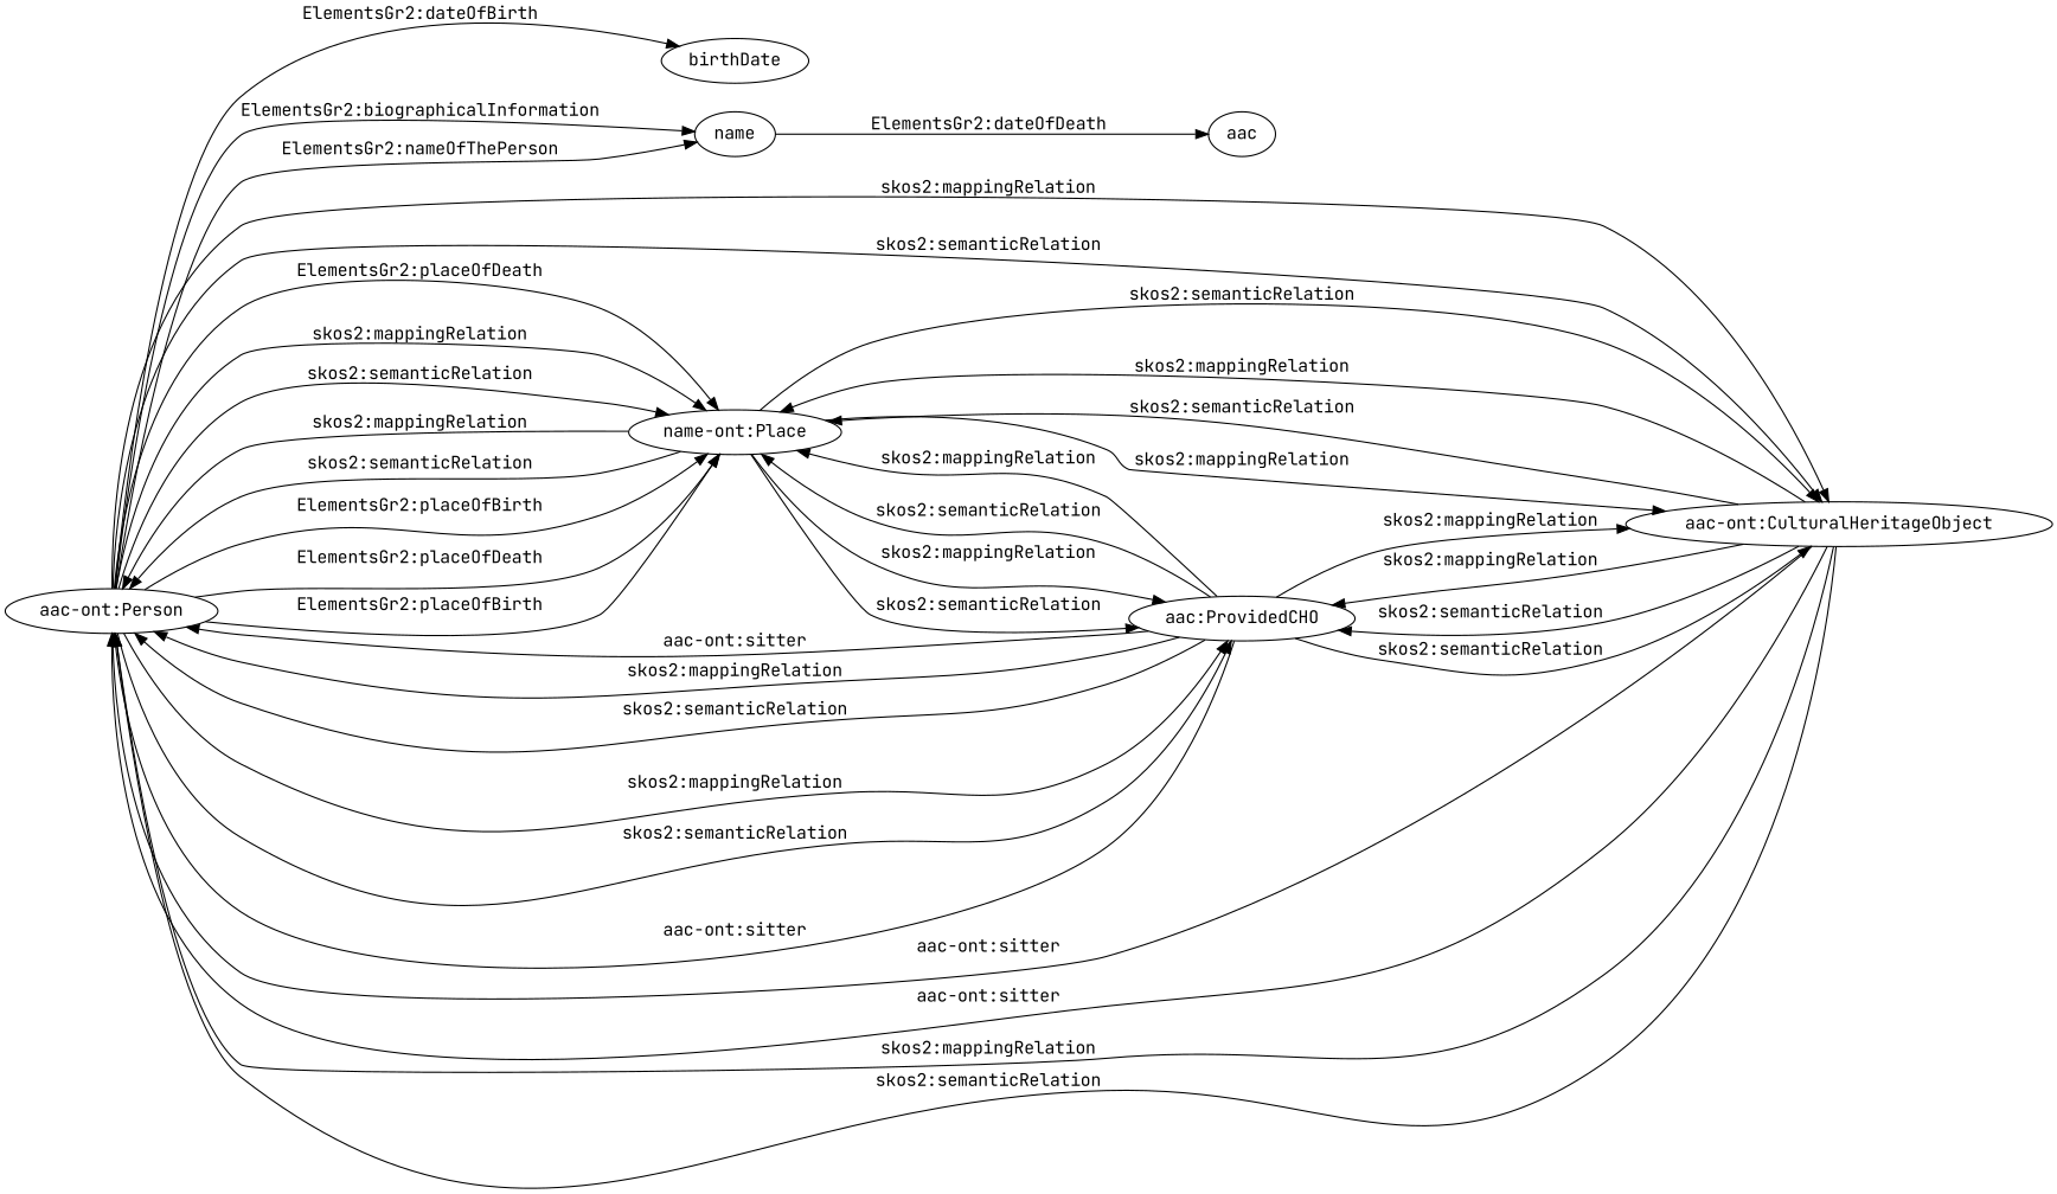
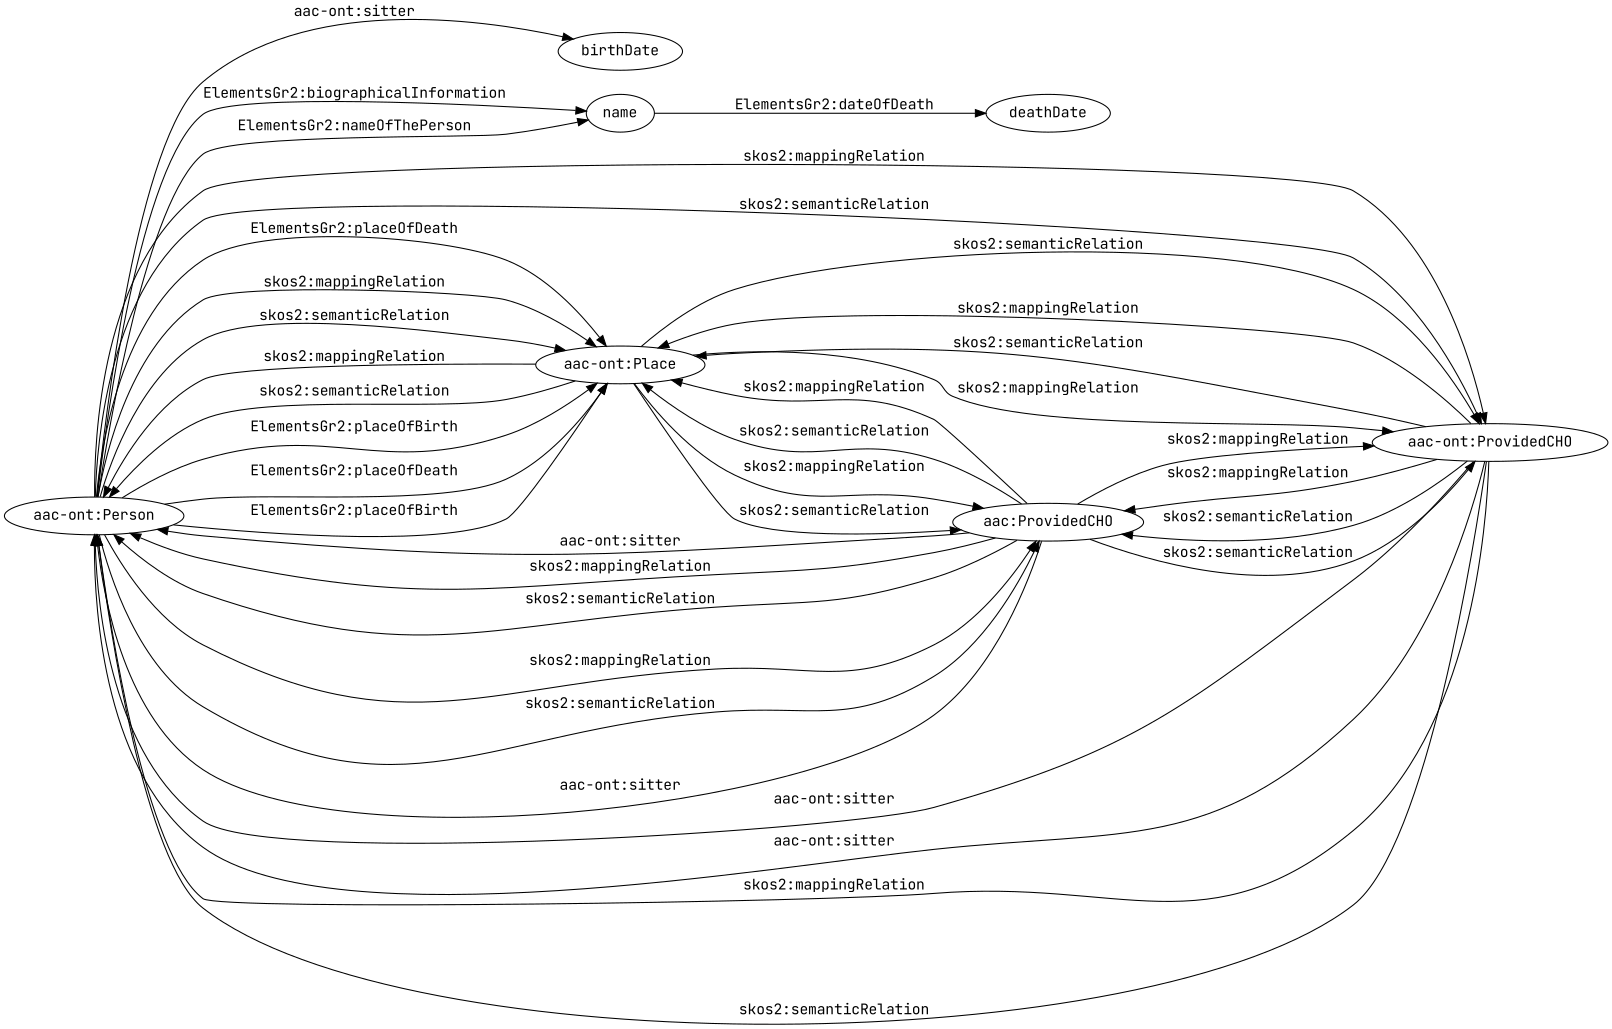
  digraph {
    fontname="JetBrains Mono"
    rankdir=LR
    node [fontname="JetBrains Mono" type=class_uri]
    edge [fontname="JetBrains Mono" type=inherited weight=4]
    n1 [label=birthDate type=attribute_name]
    n2 [label="aac-ont:Person"]
    n3 [label=name type=attribute_name]
-   n4 [label="name-ont:Place"]
-   n5 [label="aac-ont:CulturalHeritageObject"]
+   n4 [label="aac-ont:Place"]
+   n5 [label="aac-ont:ProvidedCHO"]
    n6 [label="aac:ProvidedCHO"]
-   n7 [label=aac type=attribute_name]
-   n2 -> n1 [label="ElementsGr2:dateOfBirth" type=st_property_uri weight=""]
+   n7 [label=deathDate type=attribute_name]
+   n2 -> n1 [label="aac-ont:sitter" type=st_property_uri weight=""]
    n2 -> n3 [label="ElementsGr2:biographicalInformation" type=st_property_uri weight=""]
    n2 -> n3 [label="ElementsGr2:nameOfThePerson" type=st_property_uri weight=""]
    n2 -> n4 [label="ElementsGr2:placeOfBirth" type=direct_property_uri weight=1]
    n2 -> n4 [label="ElementsGr2:placeOfDeath" type=direct_property_uri weight=1]
    n2 -> n4 [label="ElementsGr2:placeOfBirth"]
    n2 -> n4 [label="ElementsGr2:placeOfDeath"]
    n2 -> n4 [label="skos2:mappingRelation"]
    n2 -> n4 [label="skos2:semanticRelation"]
    n2 -> n5 [label="skos2:mappingRelation"]
    n2 -> n5 [label="skos2:semanticRelation"]
    n2 -> n6 [label="skos2:mappingRelation"]
    n2 -> n6 [label="skos2:semanticRelation"]
    n3 -> n7 [label="ElementsGr2:dateOfDeath" type=st_property_uri weight=""]
    n4 -> n2 [label="skos2:mappingRelation"]
    n4 -> n2 [label="skos2:semanticRelation"]
    n4 -> n5 [label="skos2:mappingRelation"]
    n4 -> n5 [label="skos2:semanticRelation"]
    n4 -> n6 [label="skos2:mappingRelation"]
    n4 -> n6 [label="skos2:semanticRelation"]
    n5 -> n2 [label="aac-ont:sitter" type=direct_property_uri weight=1]
    n5 -> n2 [label="aac-ont:sitter"]
    n5 -> n2 [label="skos2:mappingRelation"]
    n5 -> n2 [label="skos2:semanticRelation"]
    n5 -> n4 [label="skos2:mappingRelation"]
    n5 -> n4 [label="skos2:semanticRelation"]
    n5 -> n6 [label="skos2:mappingRelation"]
    n5 -> n6 [label="skos2:semanticRelation"]
    n6 -> n2 [label="aac-ont:sitter" type=direct_property_uri weight=1]
    n6 -> n2 [label="aac-ont:sitter"]
    n6 -> n2 [label="skos2:mappingRelation"]
    n6 -> n2 [label="skos2:semanticRelation"]
    n6 -> n4 [label="skos2:mappingRelation"]
    n6 -> n4 [label="skos2:semanticRelation"]
    n6 -> n5 [label="skos2:mappingRelation"]
    n6 -> n5 [label="skos2:semanticRelation"]
  }
